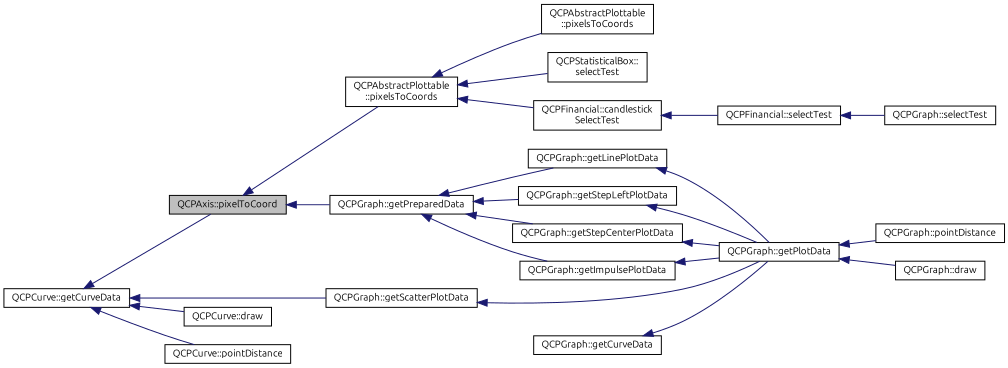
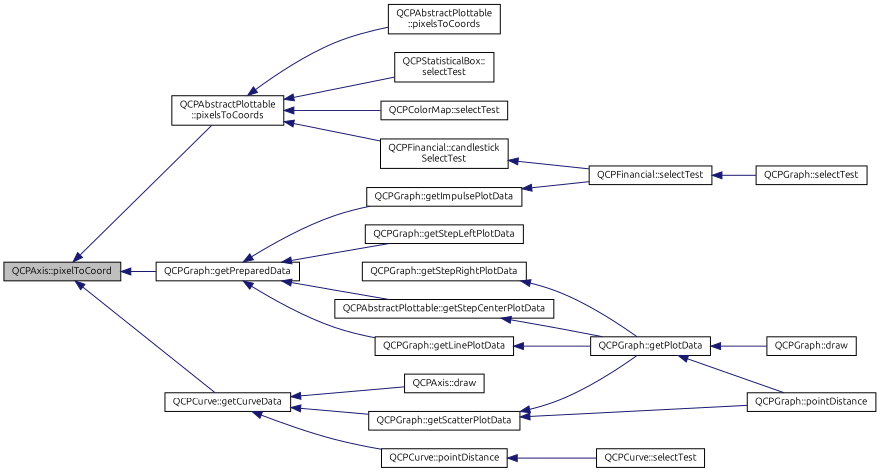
  digraph {
    fontname=Ubuntu
    rankdir=LR
    node [color=black fillcolor=white fontname=Ubuntu fontsize=10 shape=record style=filled]
    edge [color=midnightblue dir=back fontname=Ubuntu fontsize=10 labelfontname=Helvetica labelfontsize=10 style=solid]
    n1 [fillcolor=grey75 fontcolor=black height=0.2 label="QCPAxis::pixelToCoord" width=0.4]
    n2 [height=0.2 label="QCPAbstractPlottable\l::pixelsToCoords" width=0.4]
    n3 [height=0.2 label="QCPGraph::getPreparedData" width=0.4]
    n4 [height=0.2 label="QCPCurve::getCurveData" width=0.4]
    n5 [height=0.2 label="QCPAbstractPlottable\l::pixelsToCoords" width=0.4]
    n6 [height=0.2 label="QCPStatisticalBox::\lselectTest" width=0.4]
+   n7 [height=0.2 label="QCPColorMap::selectTest" width=0.4]
    n8 [height=0.2 label="QCPFinancial::candlestick\lSelectTest" width=0.4]
    n9 [height=0.2 label="QCPGraph::getLinePlotData" width=0.4]
    n10 [height=0.2 label="QCPGraph::getStepLeftPlotData" width=0.4]
-   n11 [height=0.2 label="QCPGraph::getStepCenterPlotData" width=0.4]
+   n11 [height=0.2 label="QCPAbstractPlottable::getStepCenterPlotData" width=0.4]
    n12 [height=0.2 label="QCPGraph::getImpulsePlotData" width=0.4]
    n13 [height=0.2 label="QCPGraph::getScatterPlotData" width=0.4]
-   n14 [height=0.2 label="QCPCurve::draw" width=0.4]
+   n14 [height=0.2 label="QCPAxis::draw" width=0.4]
    n15 [height=0.2 label="QCPCurve::pointDistance" width=0.4]
    n16 [height=0.2 label="QCPFinancial::selectTest" width=0.4]
    n17 [height=0.2 label="QCPGraph::selectTest" width=0.4]
    n18 [height=0.2 label="QCPGraph::getPlotData" width=0.4]
    n19 [height=0.2 label="QCPGraph::pointDistance" width=0.4]
-   n20 [height=0.2 label="QCPGraph::getCurveData" width=0.4]
+   n20 [height=0.2 label="QCPGraph::getStepRightPlotData" width=0.4]
    n21 [height=0.2 label="QCPGraph::draw" width=0.4]
+   n22 [height=0.2 label="QCPCurve::selectTest" width=0.4]
    n1 -> n2
    n1 -> n3
-   n4 -> n1
+   n1 -> n4
    n2 -> n5
    n2 -> n6
+   n2 -> n7
    n2 -> n8
    n3 -> n9
    n3 -> n10
    n3 -> n11
    n3 -> n12
    n4 -> n13
    n4 -> n14
    n4 -> n15
    n8 -> n16
    n9 -> n18
-   n10 -> n18
    n11 -> n18
-   n12 -> n18
+   n12 -> n16
    n13 -> n18
+   n13 -> n19
+   n15 -> n22
    n16 -> n17
    n18 -> n19
    n18 -> n21
    n20 -> n18
  }
